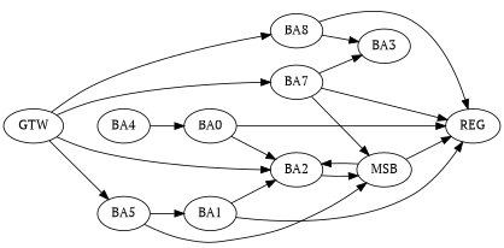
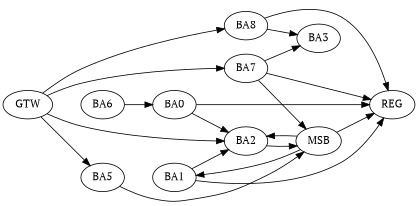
  strict digraph {
    fontname="PT Serif"
    rankdir=LR
    node [fontname="PT Serif"]
    edge [fontname="PT Serif"]
    n1 [label=BA1]
    n2 [label=BA2]
    n3 [label=REG]
    n4 [label=MSB]
    n5 [label=BA3]
    n6 [label=BA0]
    n7 [label=BA5]
-   n8 [label=BA4]
+   n8 [label=BA6]
    n9 [label=BA7]
    n10 [label=BA8]
    n11 [label=GTW]
    n1 -> n2
    n1 -> n3
    n2 -> n4
-   n7 -> n1
+   n4 -> n1
    n4 -> n2
    n4 -> n3
    n6 -> n2
    n6 -> n3
    n7 -> n4
    n8 -> n6
    n9 -> n3
    n9 -> n4
    n9 -> n5
    n10 -> n3
    n10 -> n5
    n11 -> n2
    n11 -> n7
    n11 -> n9
    n11 -> n10
  }
